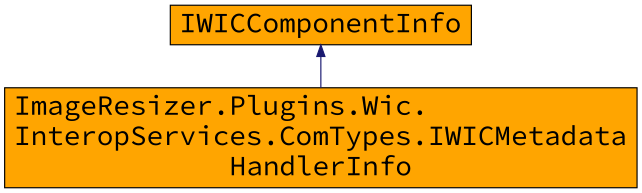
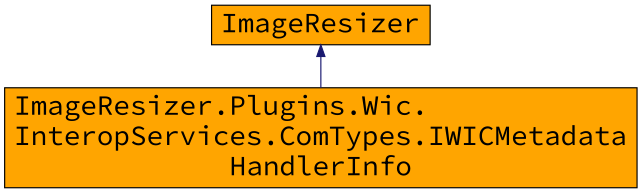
  digraph {
    fontname="Source Code Pro"
    node [color=black fillcolor=orange fontname="Source Code Pro" fontsize=24 shape=record style=filled]
    n1 [fontcolor=black height=0.2 label="ImageResizer.Plugins.Wic.\lInteropServices.ComTypes.IWICMetadata\lHandlerInfo" width=0.4]
-   n2 [height=0.2 label=IWICComponentInfo width=0.4]
+   n2 [height=0.2 label=ImageResizer width=0.4]
    n2 -> n1 [color=midnightblue dir=back fontname="Source Code Pro" fontsize=24 labelfontname=Helvetica labelfontsize=24 style=solid]
  }
